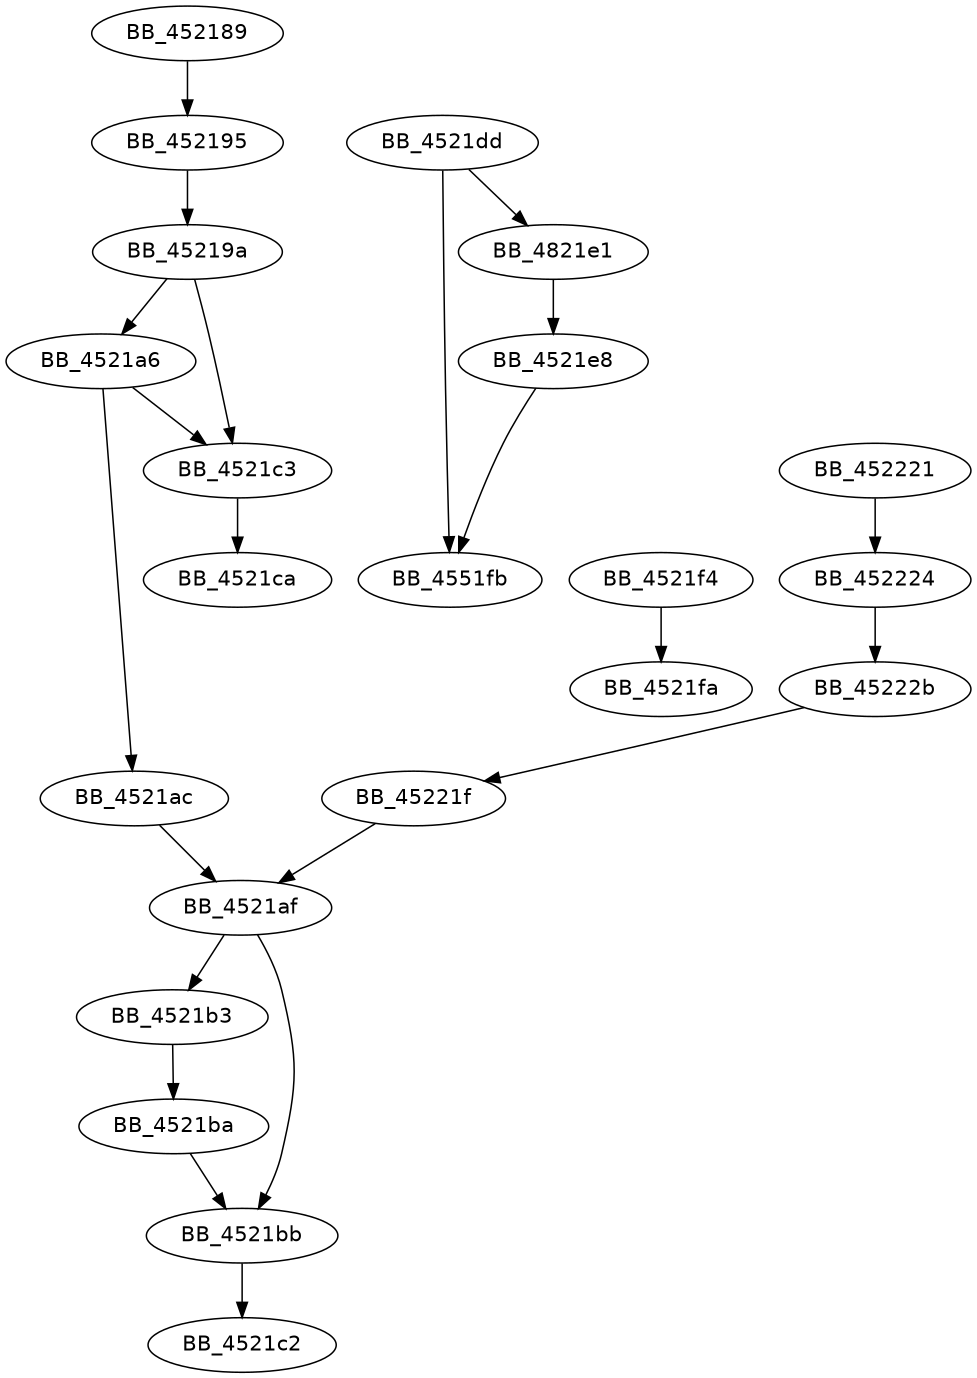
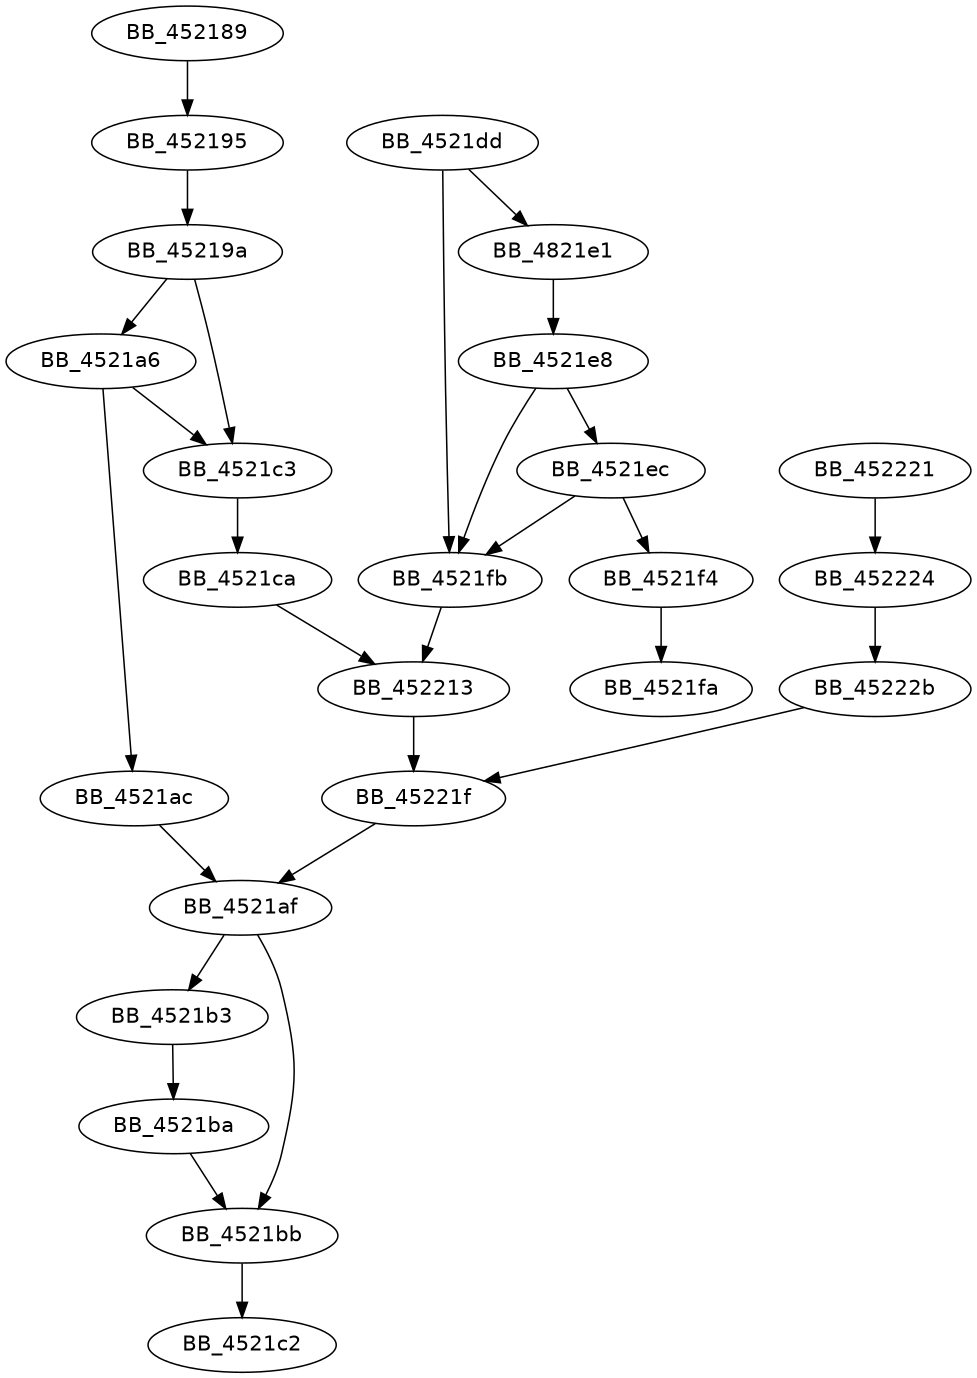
  digraph {
    fontname="DejaVu Sans"
    node [fontname="DejaVu Sans"]
    edge [fontname="DejaVu Sans"]
    BB_452189
    BB_452195
    BB_45219a
    BB_4521a6
    BB_4521c3
    BB_4521ac
    BB_4521ca
    BB_4521af
+   BB_452213
    BB_4521b3
    BB_4521bb
    BB_4521ba
    BB_4521c2
    n14 [label=BB_4821e1]
    BB_4521dd
-   BB_4521fb [label=BB_4551fb]
+   BB_4521fb
    BB_45221f
    BB_4521e8
+   BB_4521ec
    BB_4521f4
    BB_4521fa
    BB_452224
    BB_45222b
    BB_452221
    BB_452189 -> BB_452195
    BB_452195 -> BB_45219a
    BB_45219a -> BB_4521a6
    BB_45219a -> BB_4521c3
    BB_4521a6 -> BB_4521c3
    BB_4521a6 -> BB_4521ac
    BB_4521c3 -> BB_4521ca
    BB_4521ac -> BB_4521af
+   BB_4521ca -> BB_452213
    BB_4521af -> BB_4521b3
    BB_4521af -> BB_4521bb
+   BB_452213 -> BB_45221f
    BB_4521b3 -> BB_4521ba
    BB_4521bb -> BB_4521c2
    BB_4521ba -> BB_4521bb
    n14 -> BB_4521e8
    BB_4521dd -> n14
    BB_4521dd -> BB_4521fb
+   BB_4521fb -> BB_452213
    BB_45221f -> BB_4521af
    BB_4521e8 -> BB_4521fb
+   BB_4521e8 -> BB_4521ec
+   BB_4521ec -> BB_4521fb
+   BB_4521ec -> BB_4521f4
    BB_4521f4 -> BB_4521fa
    BB_452224 -> BB_45222b
    BB_45222b -> BB_45221f
    BB_452221 -> BB_452224
  }
